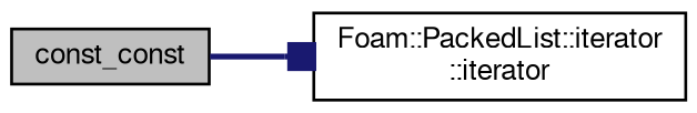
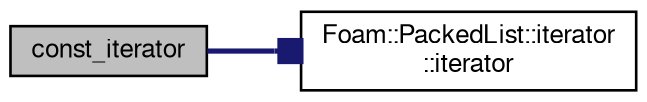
  digraph {
    rankdir=LR
    node [color=black fontname=FreeSans fontsize=10 shape=record]
-   n1 [fillcolor=grey75 fontcolor=black height=0.2 label=const_const style=filled width=0.4]
+   n1 [fillcolor=grey75 fontcolor=black height=0.2 label=const_iterator style=filled width=0.4]
    n2 [height=0.2 label="Foam::PackedList::iterator\l::iterator" width=0.4]
    n1 -> n2 [color=midnightblue fontname=FreeSans fontsize=10 labelfontname=FreeSans labelfontsize=10 style=bold arrowhead=box]
  }
